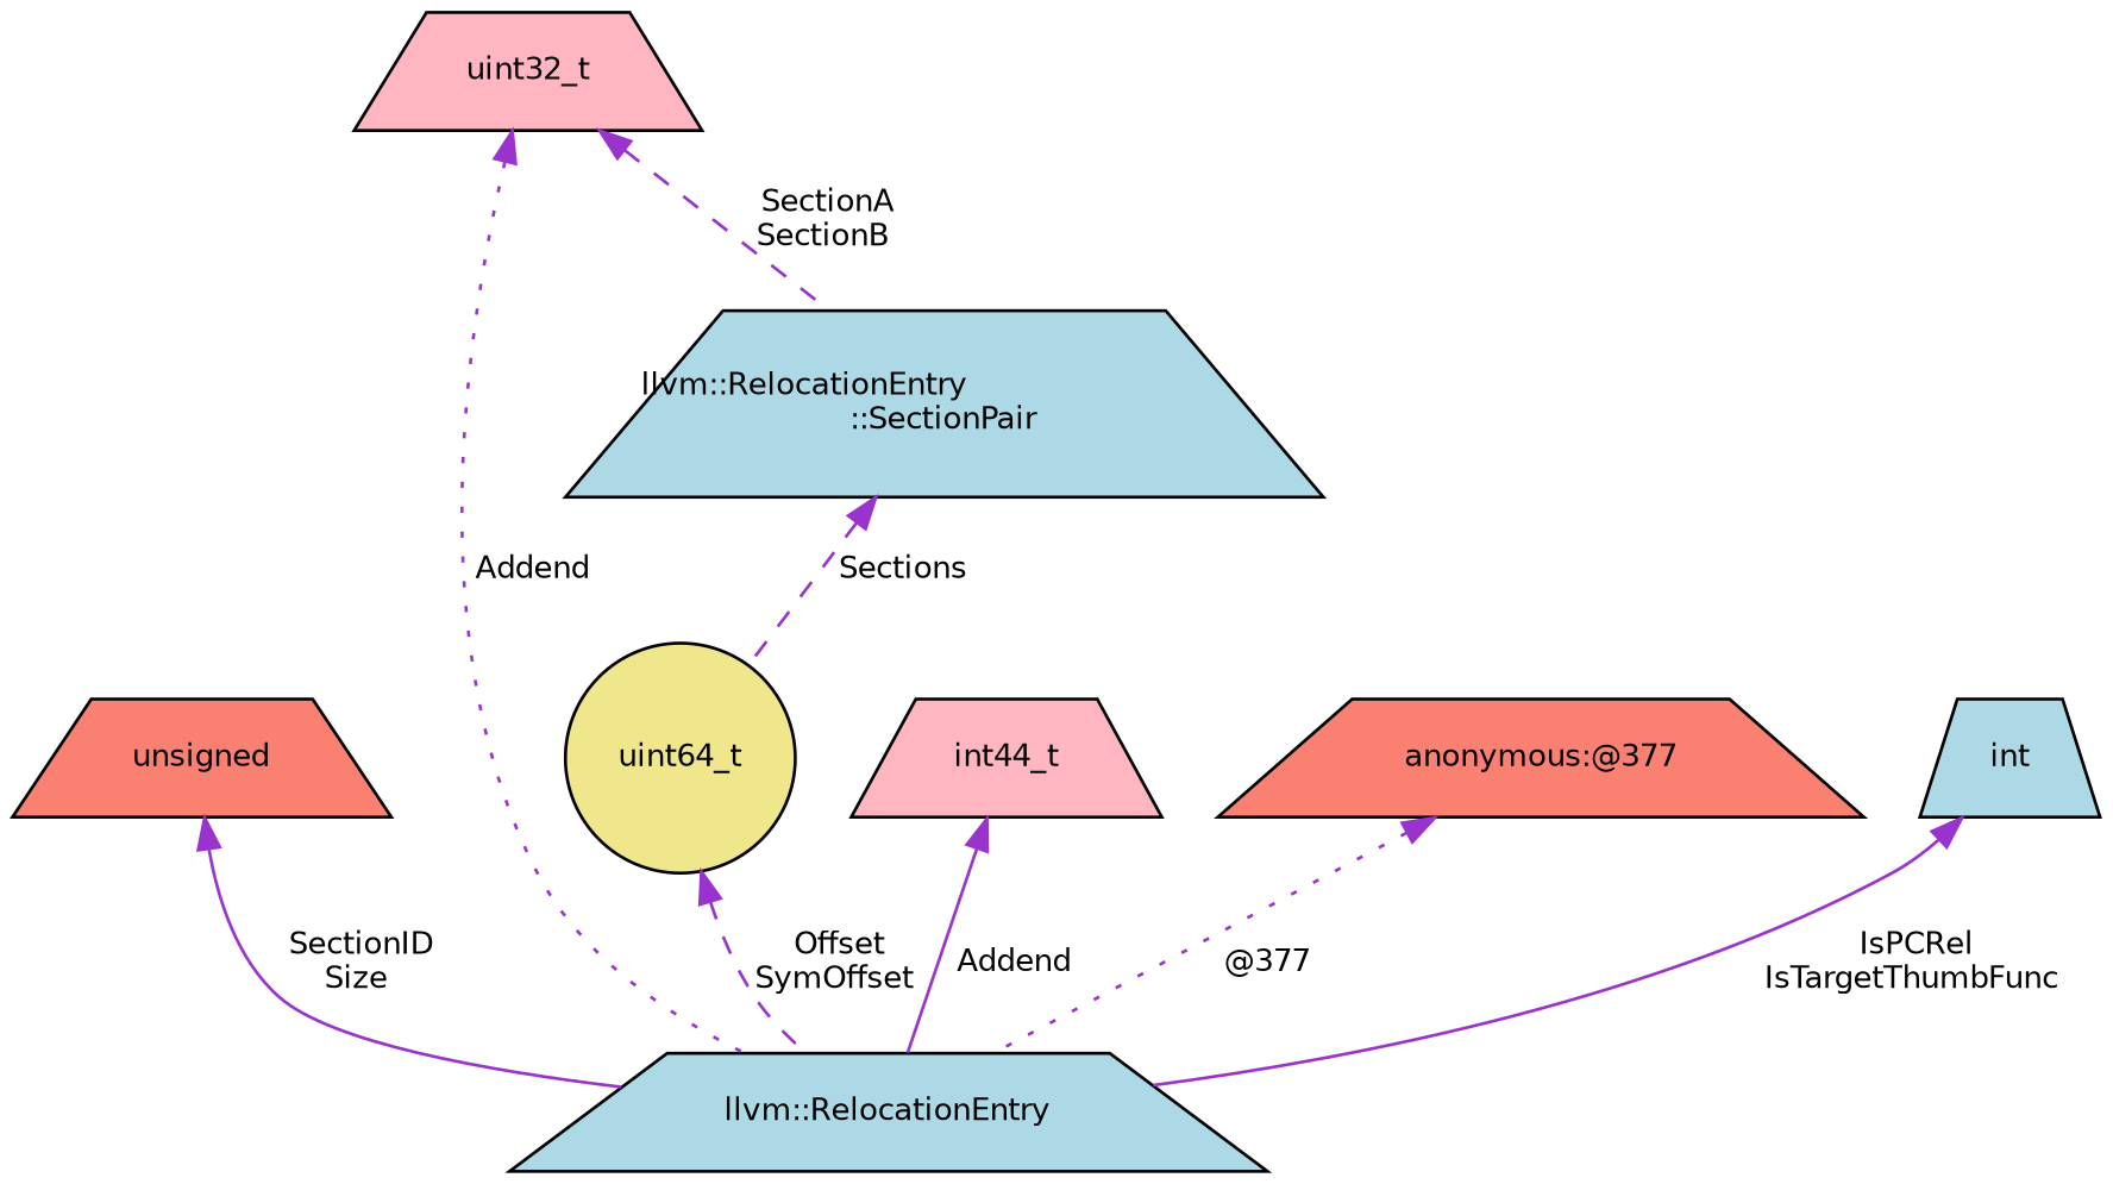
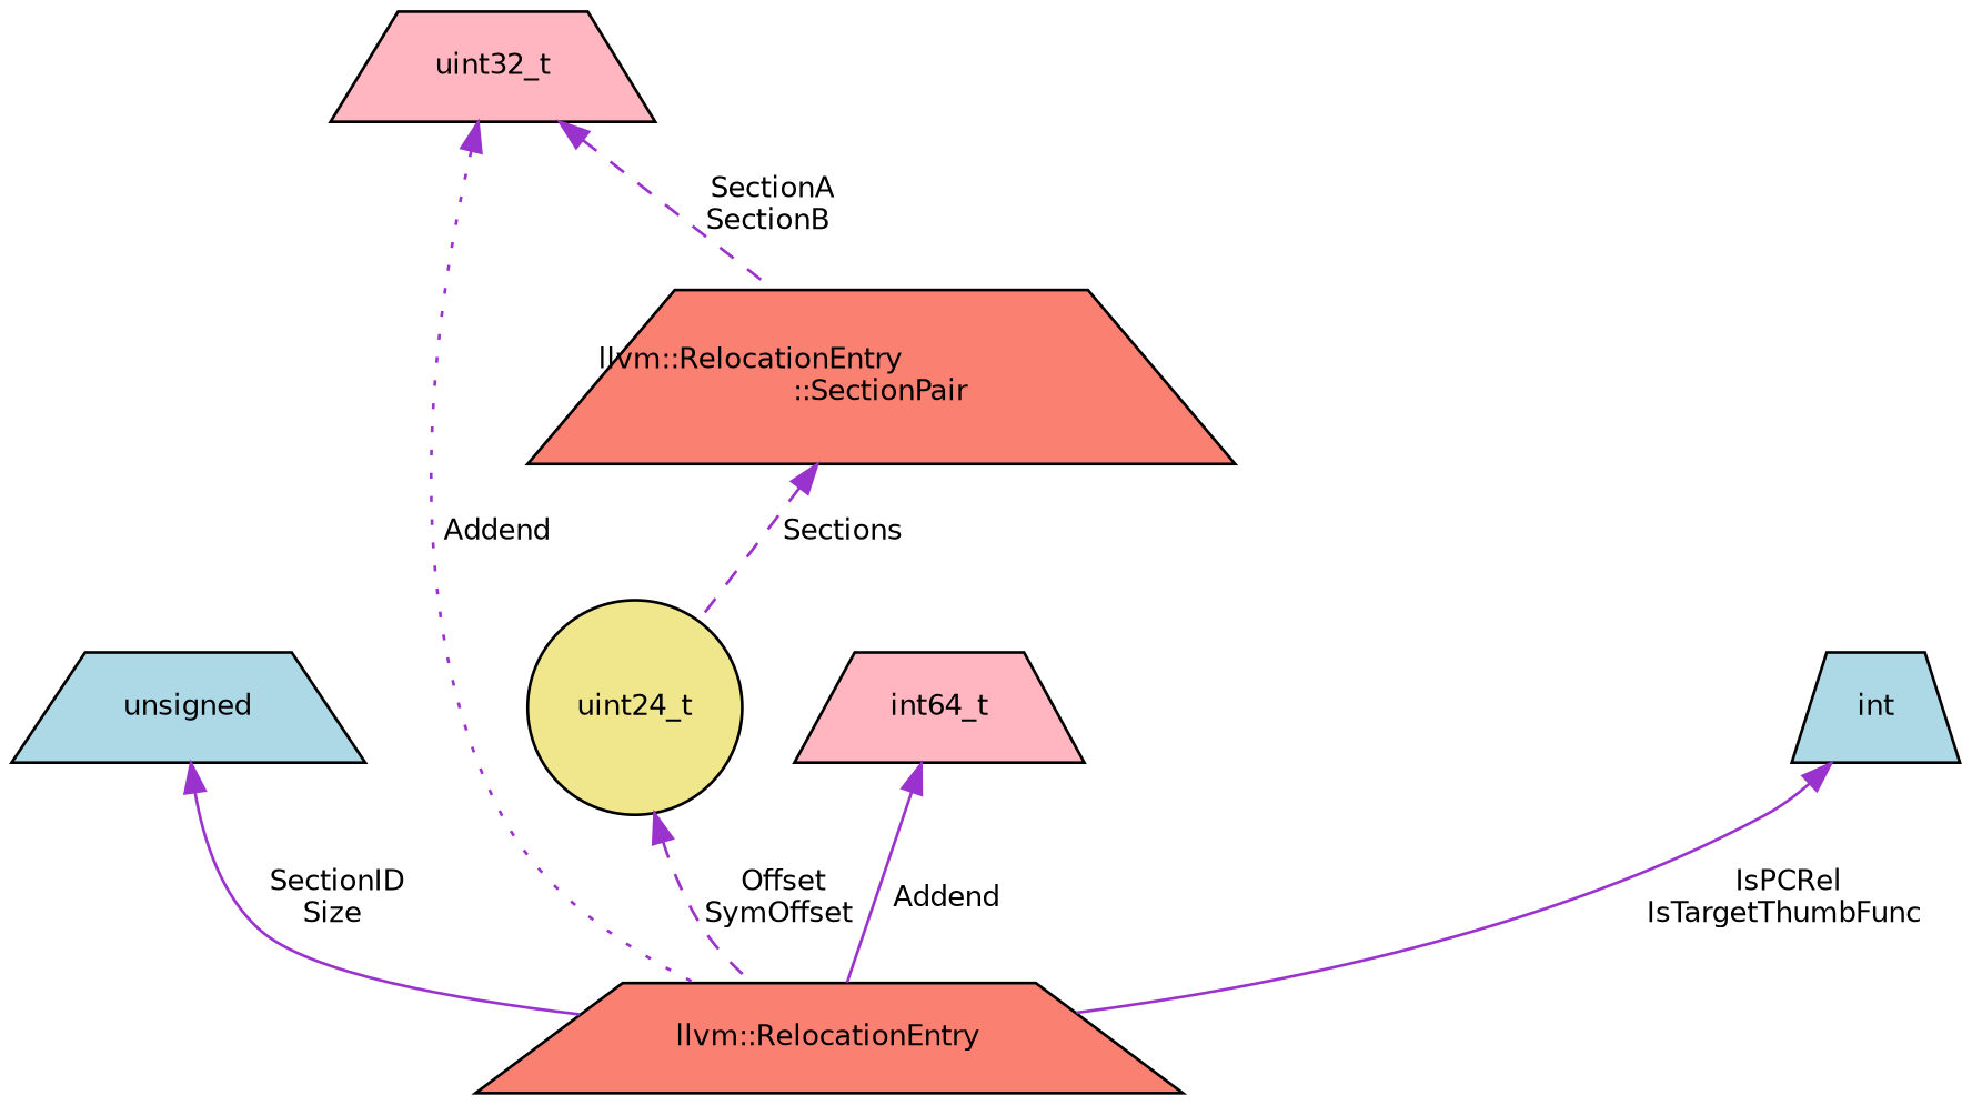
  digraph {
    rankdir=TB
    node [color=black fillcolor=lightblue fontname=Helvetica fontsize=10 shape=trapezium style=filled]
    edge [color=darkorchid3 dir=back fontname=Helvetica fontsize=10 labelfontname=Helvetica labelfontsize=10 style=solid]
-   n1 [fontcolor=black height=0.2 label="llvm::RelocationEntry" width=0.4]
-   n2 [fillcolor=salmon height=0.2 label=unsigned width=0.4]
-   n3 [fillcolor=khaki height=0.2 label=uint64_t shape=circle width=0.4]
+   n1 [fillcolor=salmon fontcolor=black height=0.2 label="llvm::RelocationEntry" width=0.4]
+   n2 [height=0.2 label=unsigned width=0.4]
+   n3 [fillcolor=khaki height=0.2 label=uint24_t shape=circle width=0.4]
    n4 [fillcolor=lightpink height=0.2 label=uint32_t width=0.4]
-   n5 [height=0.2 label="llvm::RelocationEntry\l::SectionPair" width=0.4]
-   n6 [fillcolor=lightpink height=0.2 label=int44_t width=0.4]
-   n7 [fillcolor=salmon height=0.2 label="anonymous:@377" width=0.4]
+   n5 [fillcolor=salmon height=0.2 label="llvm::RelocationEntry\l::SectionPair" width=0.4]
+   n6 [fillcolor=lightpink height=0.2 label=int64_t width=0.4]
    n8 [height=0.2 label=int width=0.4]
    n2 -> n1 [label=" SectionID\nSize"]
    n3 -> n1 [label=" Offset\nSymOffset" style=dashed]
    n4 -> n1 [label=" Addend" style=dotted]
    n4 -> n5 [label=" SectionA\nSectionB" style=dashed]
    n5 -> n3 [label=" Sections" style=dashed]
    n6 -> n1 [label=" Addend"]
-   n7 -> n1 [label=" @377" style=dotted]
    n8 -> n1 [label=" IsPCRel\nIsTargetThumbFunc"]
  }
